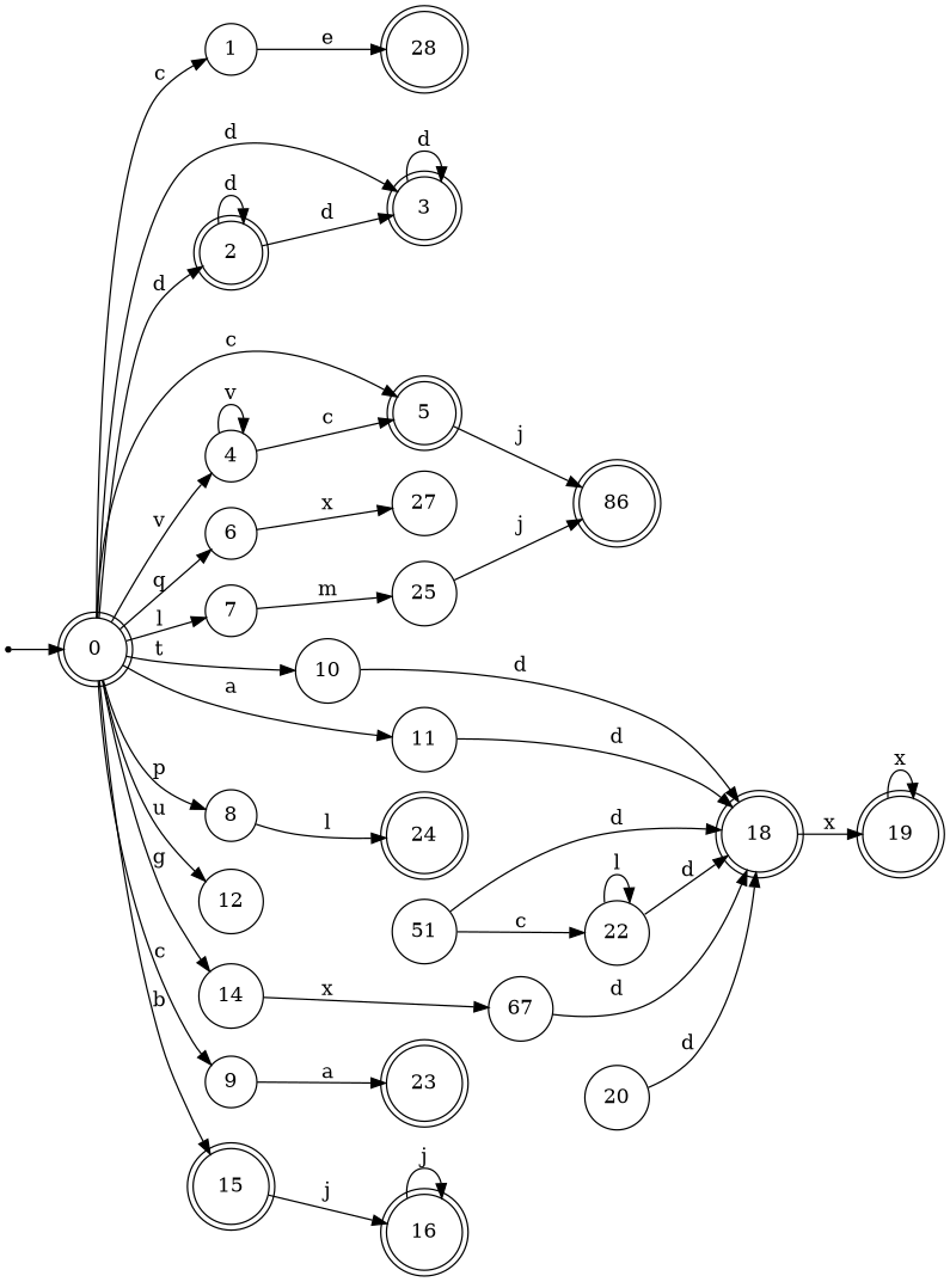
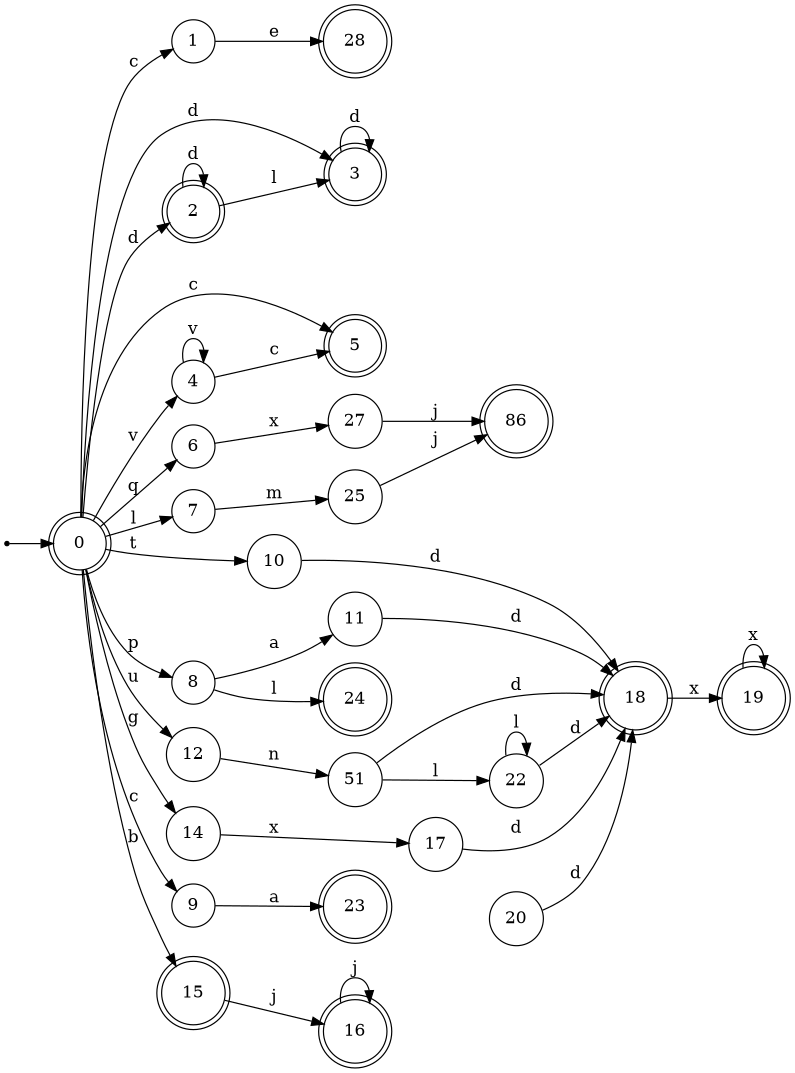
  digraph {
    rankdir=LR
    node [shape=circle]
    dummy0 [shape=point]
    0 [shape=doublecircle]
    1
    2 [shape=doublecircle]
    3 [shape=doublecircle]
    4
    5 [shape=doublecircle]
    6
    7
    8
    9
    10
    11
    12
    14
    15 [shape=doublecircle]
    28 [shape=doublecircle]
    27
    25
    24 [shape=doublecircle]
    23 [shape=doublecircle]
    18 [shape=doublecircle]
    n23 [label=51]
-   17 [label=67]
+   17
    16 [shape=doublecircle]
    n26 [label=86 shape=doublecircle]
    19 [shape=doublecircle]
    22
    20
    dummy0 -> 0
    0 -> 1 [label=c]
    0 -> 2 [label=d]
    0 -> 3 [label=d]
    0 -> 4 [label=v]
    0 -> 5 [label=c]
    0 -> 6 [label=q]
    0 -> 7 [label=l]
    0 -> 8 [label=p]
    0 -> 9 [label=c]
    0 -> 10 [label=t]
-   0 -> 11 [label=a]
+   8 -> 11 [label=a]
    0 -> 12 [label=u]
    0 -> 14 [label=g]
    0 -> 15 [label=b]
    1 -> 28 [label=e]
    2 -> 2 [label=d]
-   2 -> 3 [label=d]
+   2 -> 3 [label=l]
    3 -> 3 [label=d]
    4 -> 4 [label=v]
    4 -> 5 [label=c]
    6 -> 27 [label=x]
    7 -> 25 [label=m]
    8 -> 24 [label=l]
    9 -> 23 [label=a]
    10 -> 18 [label=d]
    11 -> 18 [label=d]
+   12 -> n23 [label=n]
    14 -> 17 [label=x]
    15 -> 16 [label=j]
-   5 -> n26 [label=j]
+   27 -> n26 [label=j]
    25 -> n26 [label=j]
    18 -> 19 [label=x]
    n23 -> 18 [label=d]
-   n23 -> 22 [label=c]
+   n23 -> 22 [label=l]
    17 -> 18 [label=d]
    16 -> 16 [label=j]
    19 -> 19 [label=x]
    22 -> 18 [label=d]
    22 -> 22 [label=l]
    20 -> 18 [label=d]
  }
